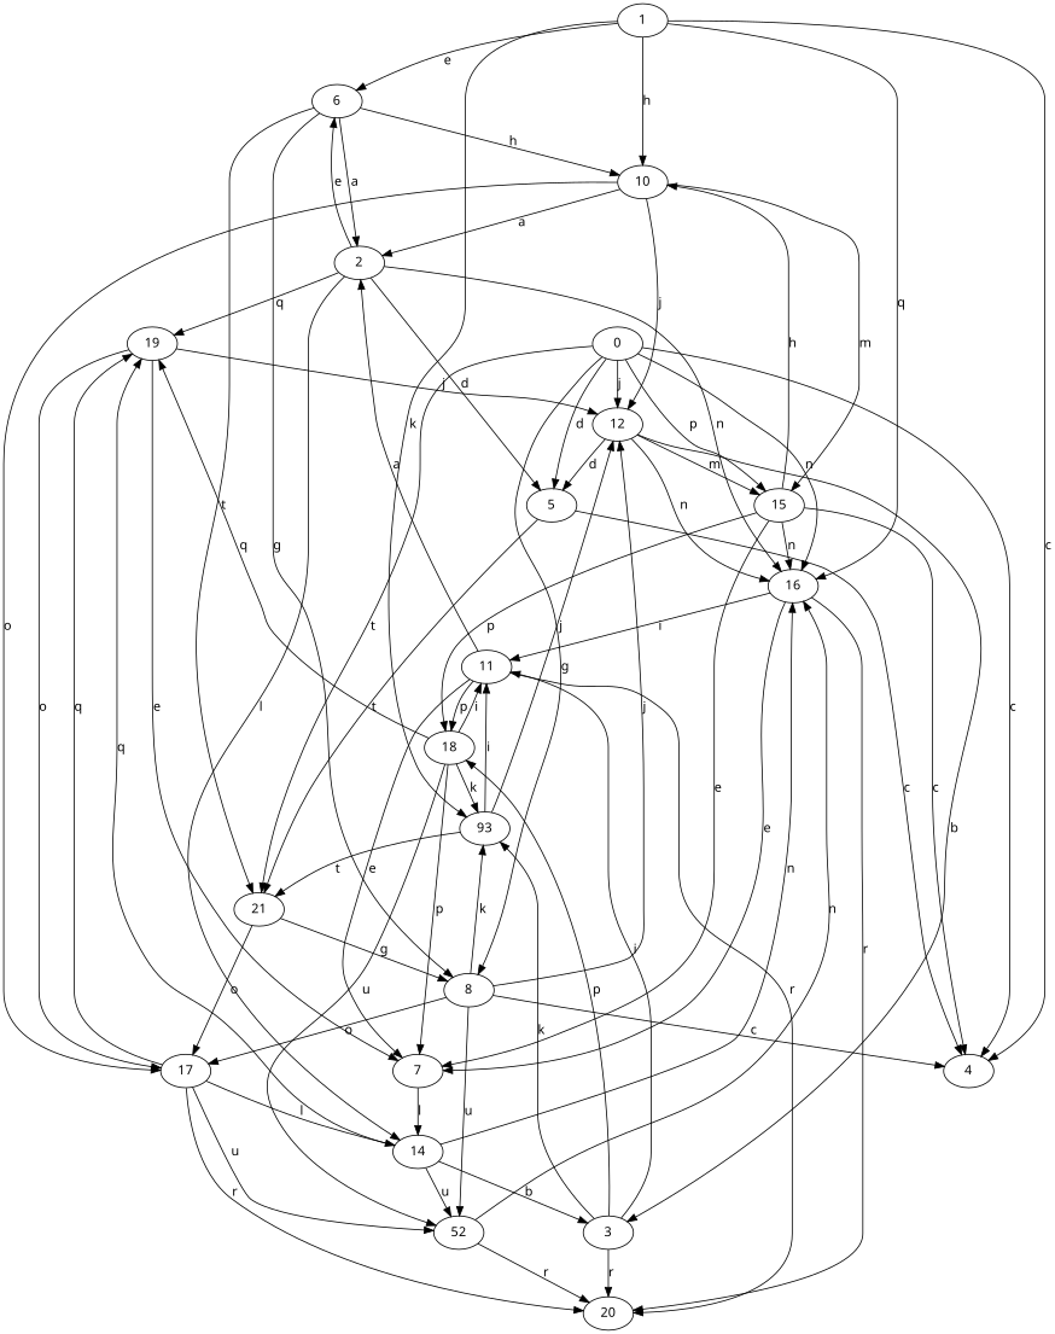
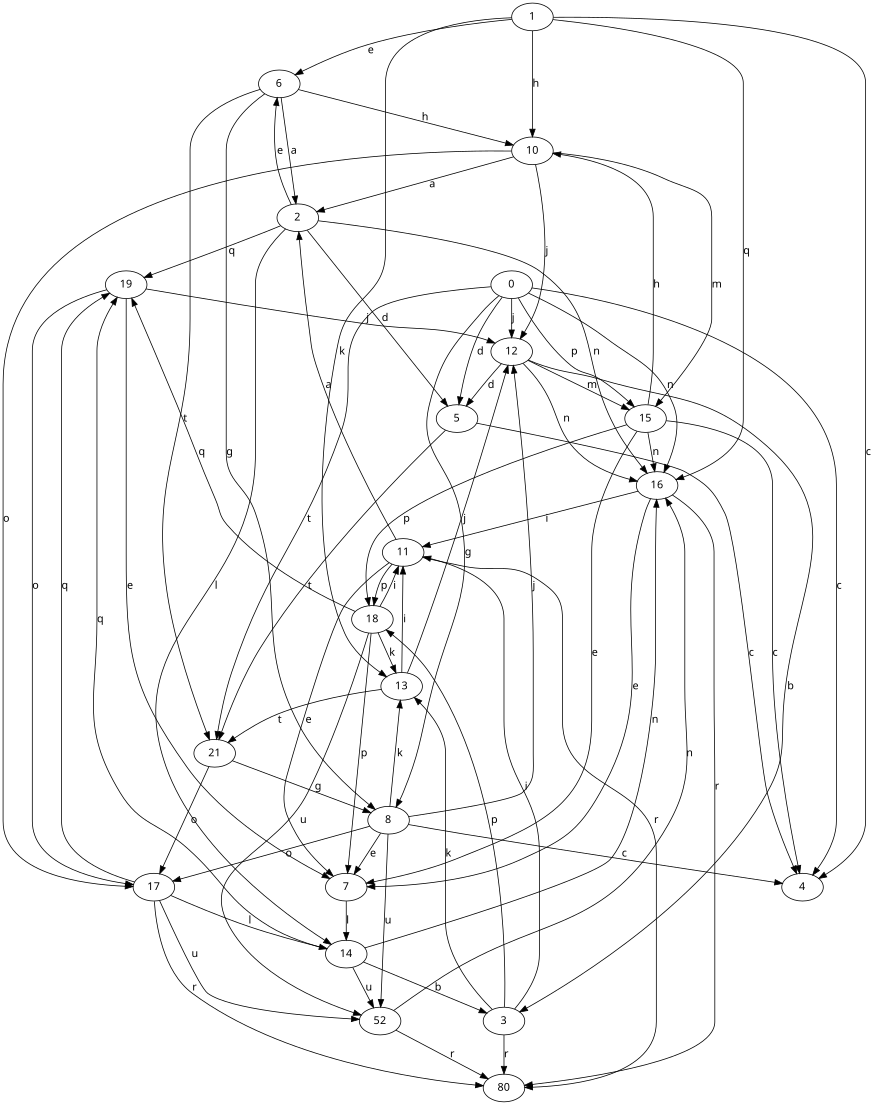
  strict digraph {
    fontname="Noto Sans"
    node [fontname="Noto Sans"]
    edge [fontname="Noto Sans"]
    1
    4
    6
    10
-   13 [label=93]
+   13
    16
    2
    21
    8
    12
    17
    15
    11
-   20
+   20 [label=80]
    7
    5
    14
    19
    3
    n20 [label=52]
    18
    0
    1 -> 4 [label=c]
    1 -> 6 [label=e]
    1 -> 10 [label=h]
    1 -> 13 [label=k]
    1 -> 16 [label=q]
    6 -> 10 [label=h]
    6 -> 2 [label=a]
    6 -> 21 [label=t]
    6 -> 8 [label=g]
    10 -> 2 [label=a]
    10 -> 12 [label=j]
    10 -> 17 [label=o]
    10 -> 15 [label=m]
    13 -> 21 [label=t]
    13 -> 12 [label=j]
    13 -> 11 [label=i]
    16 -> 11 [label=i]
    16 -> 20 [label=r]
    16 -> 7 [label=e]
    2 -> 6 [label=e]
    2 -> 16 [label=n]
    2 -> 5 [label=d]
    2 -> 14 [label=l]
    2 -> 19 [label=q]
    21 -> 8 [label=g]
    21 -> 17 [label=o]
    8 -> 4 [label=c]
    8 -> 13 [label=k]
    8 -> 12 [label=j]
    8 -> 17 [label=o]
+   8 -> 7 [label=e]
    8 -> n20 [label=u]
    12 -> 16 [label=n]
    12 -> 15 [label=m]
    12 -> 5 [label=d]
    12 -> 3 [label=b]
    17 -> 20 [label=r]
    17 -> 14 [label=l]
    17 -> 19 [label=q]
    17 -> n20 [label=u]
    15 -> 4 [label=c]
    15 -> 10 [label=h]
    15 -> 16 [label=n]
    15 -> 7 [label=e]
    15 -> 18 [label=p]
    11 -> 2 [label=a]
    11 -> 20 [label=r]
    11 -> 7 [label=e]
    11 -> 18 [label=p]
    7 -> 14 [label=l]
    5 -> 4 [label=c]
    5 -> 21 [label=t]
    14 -> 16 [label=n]
    14 -> 19 [label=q]
    14 -> 3 [label=b]
    14 -> n20 [label=u]
    19 -> 12 [label=j]
    19 -> 17 [label=o]
    19 -> 7 [label=e]
    3 -> 13 [label=k]
    3 -> 11 [label=i]
    3 -> 20 [label=r]
    3 -> 18 [label=p]
    n20 -> 16 [label=n]
    n20 -> 20 [label=r]
    18 -> 13 [label=k]
    18 -> 11 [label=i]
    18 -> 7 [label=p]
    18 -> 19 [label=q]
    18 -> n20 [label=u]
    0 -> 4 [label=c]
    0 -> 16 [label=n]
    0 -> 21 [label=t]
    0 -> 8 [label=g]
    0 -> 12 [label=j]
    0 -> 15 [label=p]
    0 -> 5 [label=d]
  }
